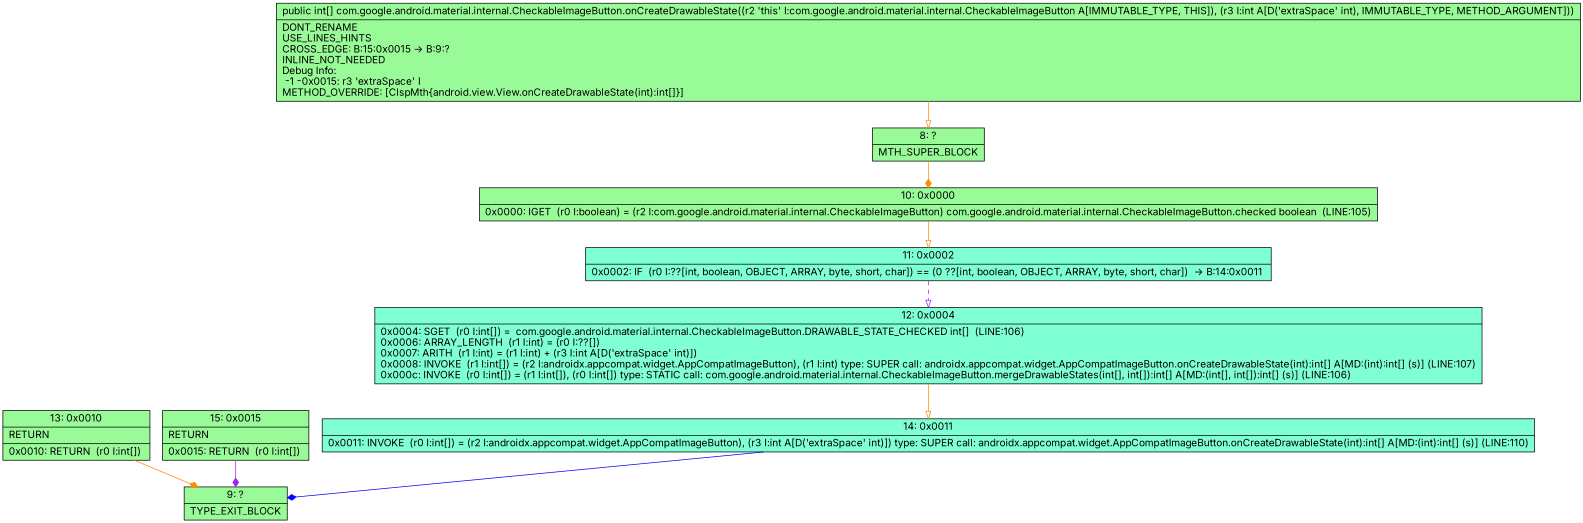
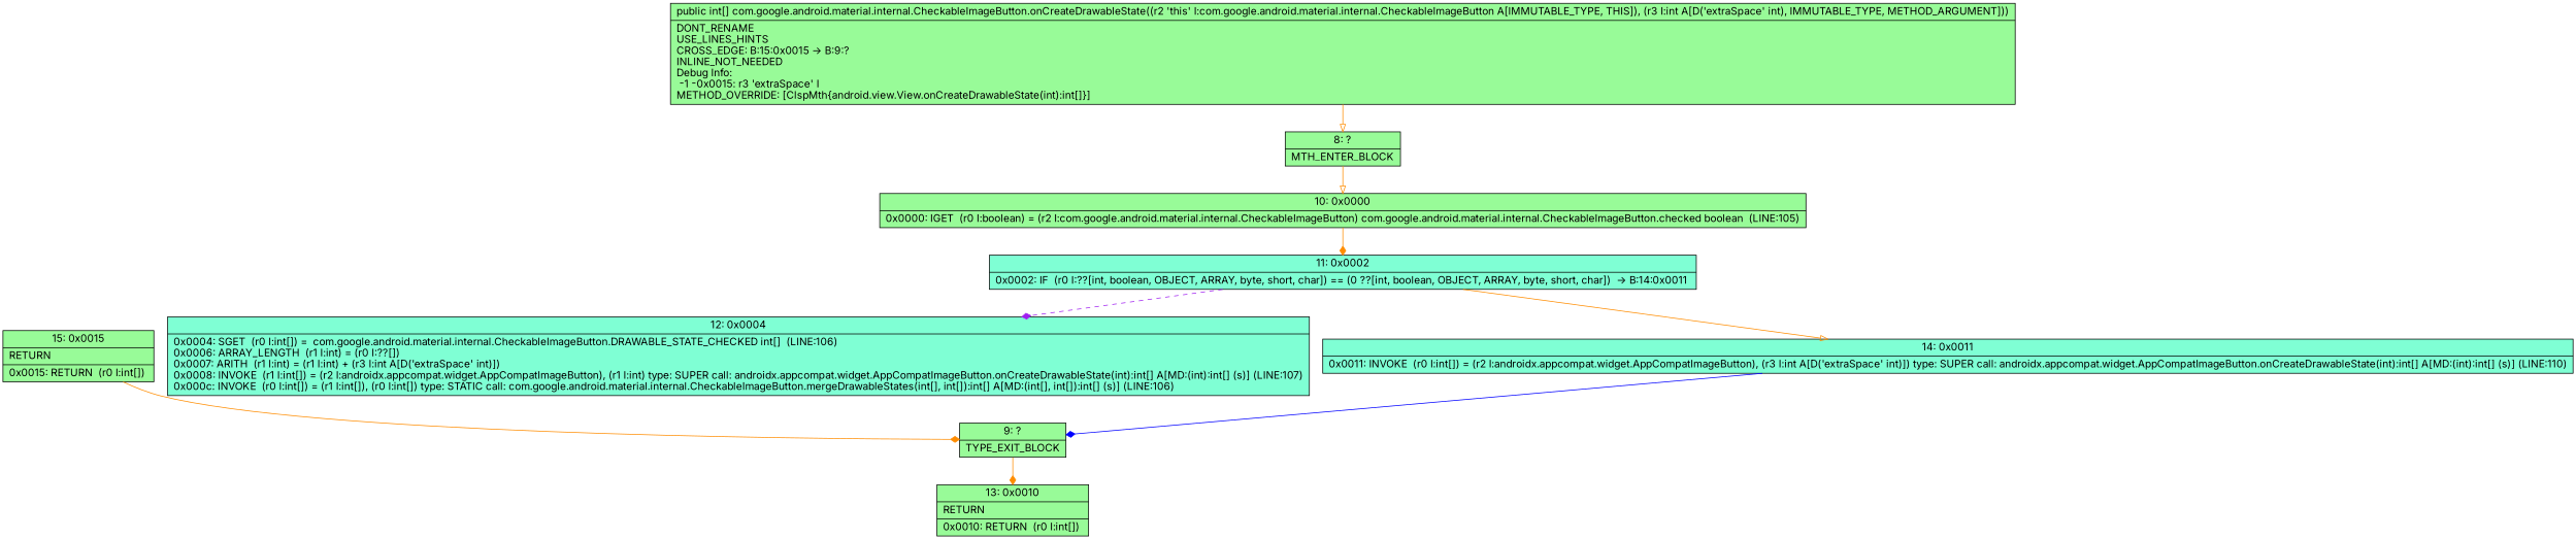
  digraph {
    fontname=Inter
    node [fillcolor=palegreen fontname=Inter shape=record style=filled]
    edge [arrowhead=diamond color=darkorange fontname=Inter]
-   n1 [label="{8\:\ ?|MTH_SUPER_BLOCK\l}"]
+   n1 [label="{8\:\ ?|MTH_ENTER_BLOCK\l}"]
    n2 [label="{10\:\ 0x0000|0x0000: IGET  (r0 I:boolean) = (r2 I:com.google.android.material.internal.CheckableImageButton) com.google.android.material.internal.CheckableImageButton.checked boolean  (LINE:105)\l}"]
    n3 [fillcolor=aquamarine label="{11\:\ 0x0002|0x0002: IF  (r0 I:??[int, boolean, OBJECT, ARRAY, byte, short, char]) == (0 ??[int, boolean, OBJECT, ARRAY, byte, short, char])  \-\> B:14:0x0011 \l}"]
    n4 [fillcolor=aquamarine label="{12\:\ 0x0004|0x0004: SGET  (r0 I:int[]) =  com.google.android.material.internal.CheckableImageButton.DRAWABLE_STATE_CHECKED int[]  (LINE:106)\l0x0006: ARRAY_LENGTH  (r1 I:int) = (r0 I:??[]) \l0x0007: ARITH  (r1 I:int) = (r1 I:int) + (r3 I:int A[D('extraSpace' int)]) \l0x0008: INVOKE  (r1 I:int[]) = (r2 I:androidx.appcompat.widget.AppCompatImageButton), (r1 I:int) type: SUPER call: androidx.appcompat.widget.AppCompatImageButton.onCreateDrawableState(int):int[] A[MD:(int):int[] (s)] (LINE:107)\l0x000c: INVOKE  (r0 I:int[]) = (r1 I:int[]), (r0 I:int[]) type: STATIC call: com.google.android.material.internal.CheckableImageButton.mergeDrawableStates(int[], int[]):int[] A[MD:(int[], int[]):int[] (s)] (LINE:106)\l}"]
    n5 [fillcolor=aquamarine label="{14\:\ 0x0011|0x0011: INVOKE  (r0 I:int[]) = (r2 I:androidx.appcompat.widget.AppCompatImageButton), (r3 I:int A[D('extraSpace' int)]) type: SUPER call: androidx.appcompat.widget.AppCompatImageButton.onCreateDrawableState(int):int[] A[MD:(int):int[] (s)] (LINE:110)\l}"]
    n6 [label="{9\:\ ?|TYPE_EXIT_BLOCK\l}"]
    n7 [label="{13\:\ 0x0010|RETURN\l|0x0010: RETURN  (r0 I:int[]) \l}"]
    n8 [label="{15\:\ 0x0015|RETURN\l|0x0015: RETURN  (r0 I:int[]) \l}"]
    n9 [label="{public int[] com.google.android.material.internal.CheckableImageButton.onCreateDrawableState((r2 'this' I:com.google.android.material.internal.CheckableImageButton A[IMMUTABLE_TYPE, THIS]), (r3 I:int A[D('extraSpace' int), IMMUTABLE_TYPE, METHOD_ARGUMENT]))  | DONT_RENAME\lUSE_LINES_HINTS\lCROSS_EDGE: B:15:0x0015 \-\> B:9:?\lINLINE_NOT_NEEDED\lDebug Info:\l  \-1 \-0x0015: r3 'extraSpace' I\lMETHOD_OVERRIDE: [ClspMth\{android.view.View.onCreateDrawableState(int):int[]\}]\l}"]
-   n1 -> n2
-   n2 -> n3 [arrowhead=onormal]
-   n3 -> n4 [arrowhead=onormal color=purple style=dashed]
-   n4 -> n5 [arrowhead=onormal]
+   n1 -> n2 [arrowhead=onormal]
+   n2 -> n3
+   n3 -> n4 [color=purple style=dashed]
+   n3 -> n5 [arrowhead=onormal]
    n5 -> n6 [color=blue]
-   n7 -> n6
-   n8 -> n6 [color=purple]
+   n6 -> n7
+   n8 -> n6
    n9 -> n1 [arrowhead=onormal]
  }
